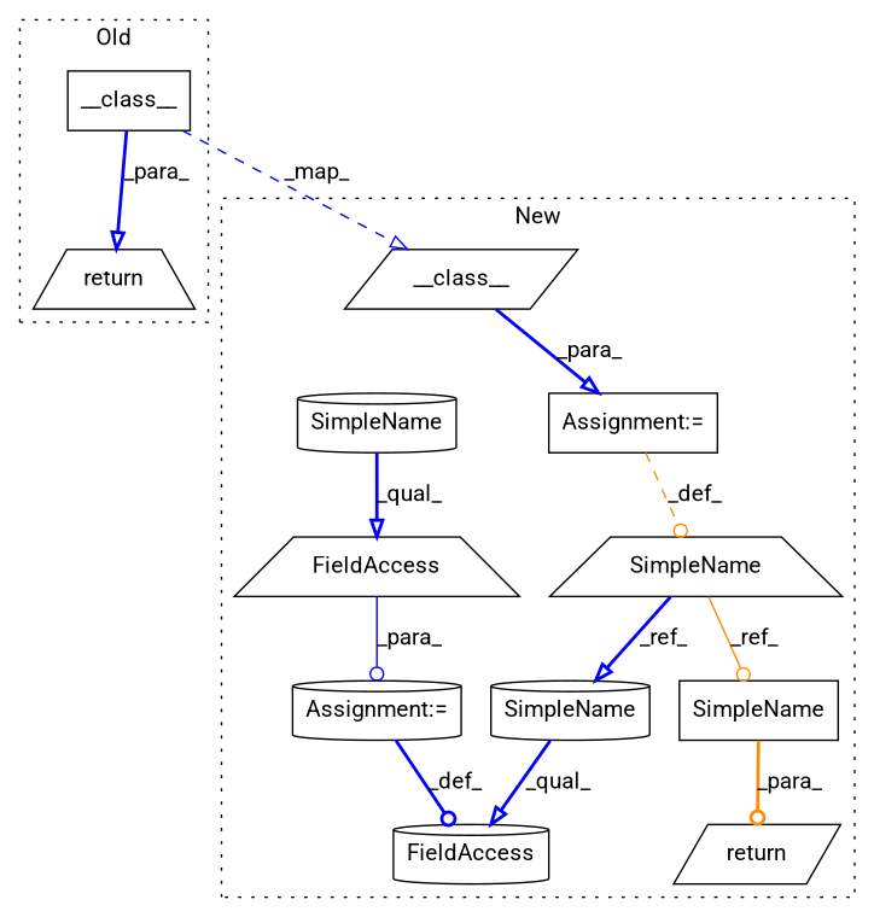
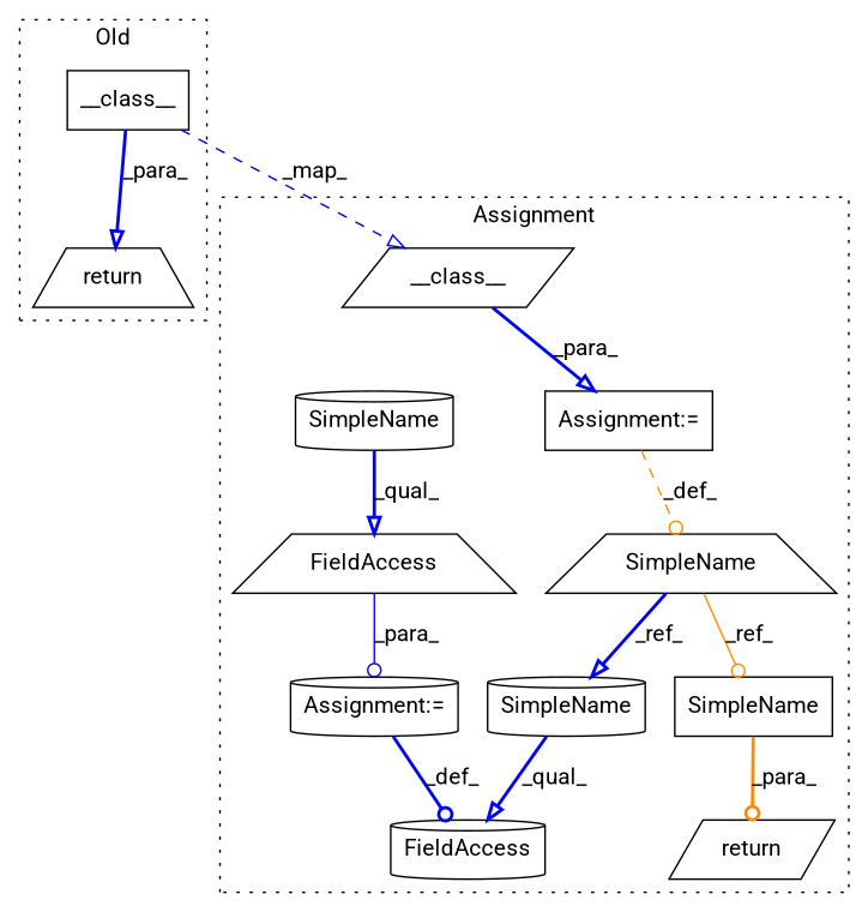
  digraph {
    fontname=Roboto
    node [a=42 l=6 s=1907 shape=cylinder fontname=Roboto]
    edge [color=blue style=bold arrowhead=onormal fontname=Roboto]
    n1 [a=32 l="10,1" label=__class__ s="1636,1842" shape=box]
    n2 [a=41 l=7 label=return s=1624 shape=trapezium]
    n3 [a=32 l="10,1" label=__class__ s="1676,1882" shape=parallelogram]
    n4 [a=7 l=1 label="Assignment:=" s=1670 shape=box]
    n5 [a=41 l=7 label=return s=1928 shape=parallelogram]
    n6 [a=22 l=15 label=FieldAccess shape=trapezium]
    n7 [label=SimpleName s=1664 shape=trapezium]
    n8 [a=22 l=17 label=FieldAccess s=1889]
    n9 [a=7 l=1 label="Assignment:=" s=1906]
    n10 [l=4 label=SimpleName]
    n11 [label=SimpleName s=1935 shape=box]
    n12 [label=SimpleName s=1889]
    subgraph cluster_1 {
      label=Old
      style=dotted
      n1
      n2
    }
    subgraph cluster_2 {
-     label=New
+     label=Assignment
      style=dotted
      n3
      n4
      n5
      n6
      n7
      n8
      n9
      n10
      n11
      n12
    }
    n1 -> n2 [label=_para_]
    n1 -> n3 [label=_map_ style=dashed]
    n3 -> n4 [label=_para_]
    n4 -> n7 [label=_def_ color=darkorange style=dashed arrowhead=odot]
    n6 -> n9 [label=_para_ style=solid arrowhead=odot]
    n7 -> n11 [label=_ref_ color=darkorange style=solid arrowhead=odot]
    n7 -> n12 [label=_ref_]
    n9 -> n8 [label=_def_ arrowhead=odot]
    n10 -> n6 [label=_qual_]
    n11 -> n5 [label=_para_ color=darkorange arrowhead=odot]
    n12 -> n8 [label=_qual_]
  }
